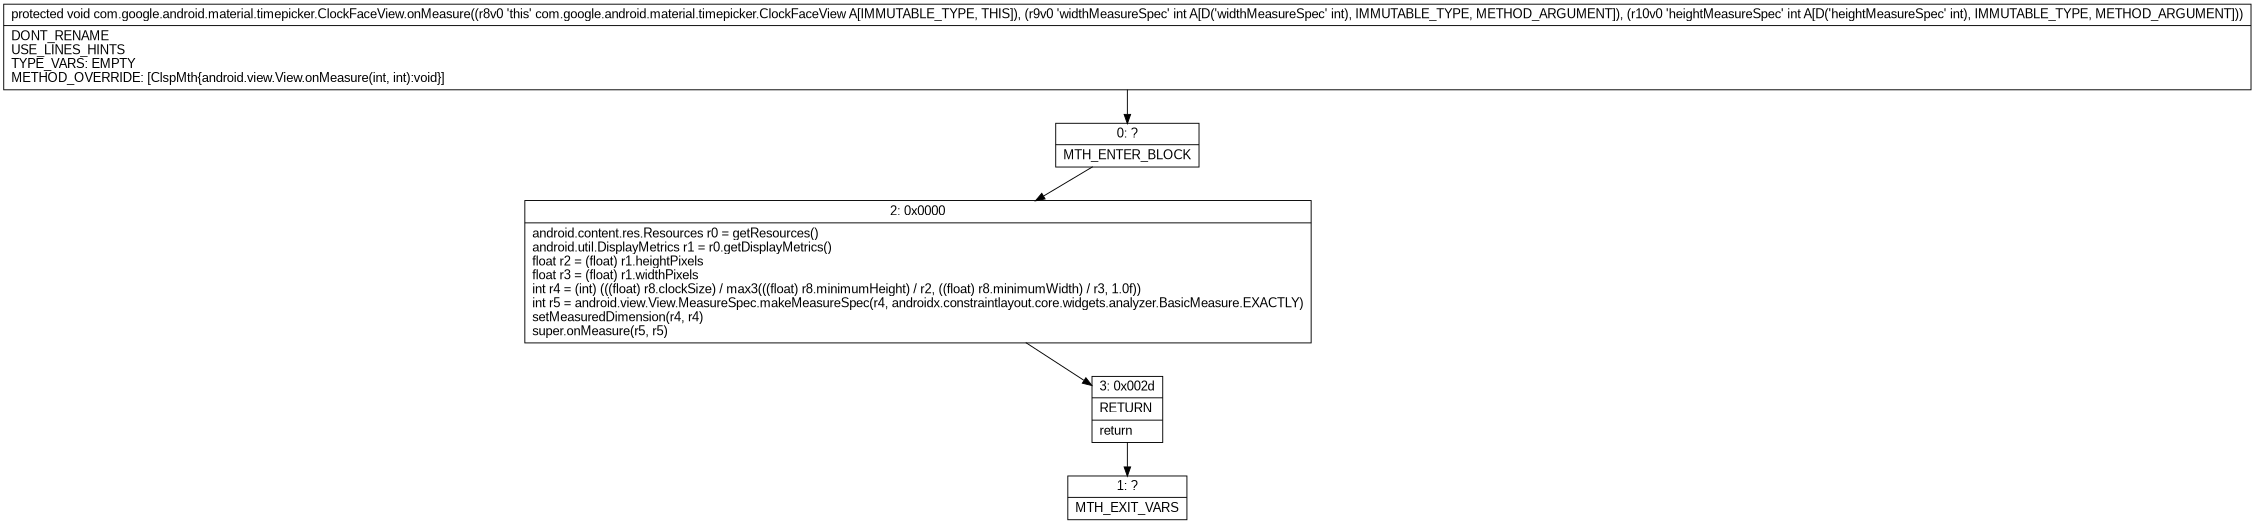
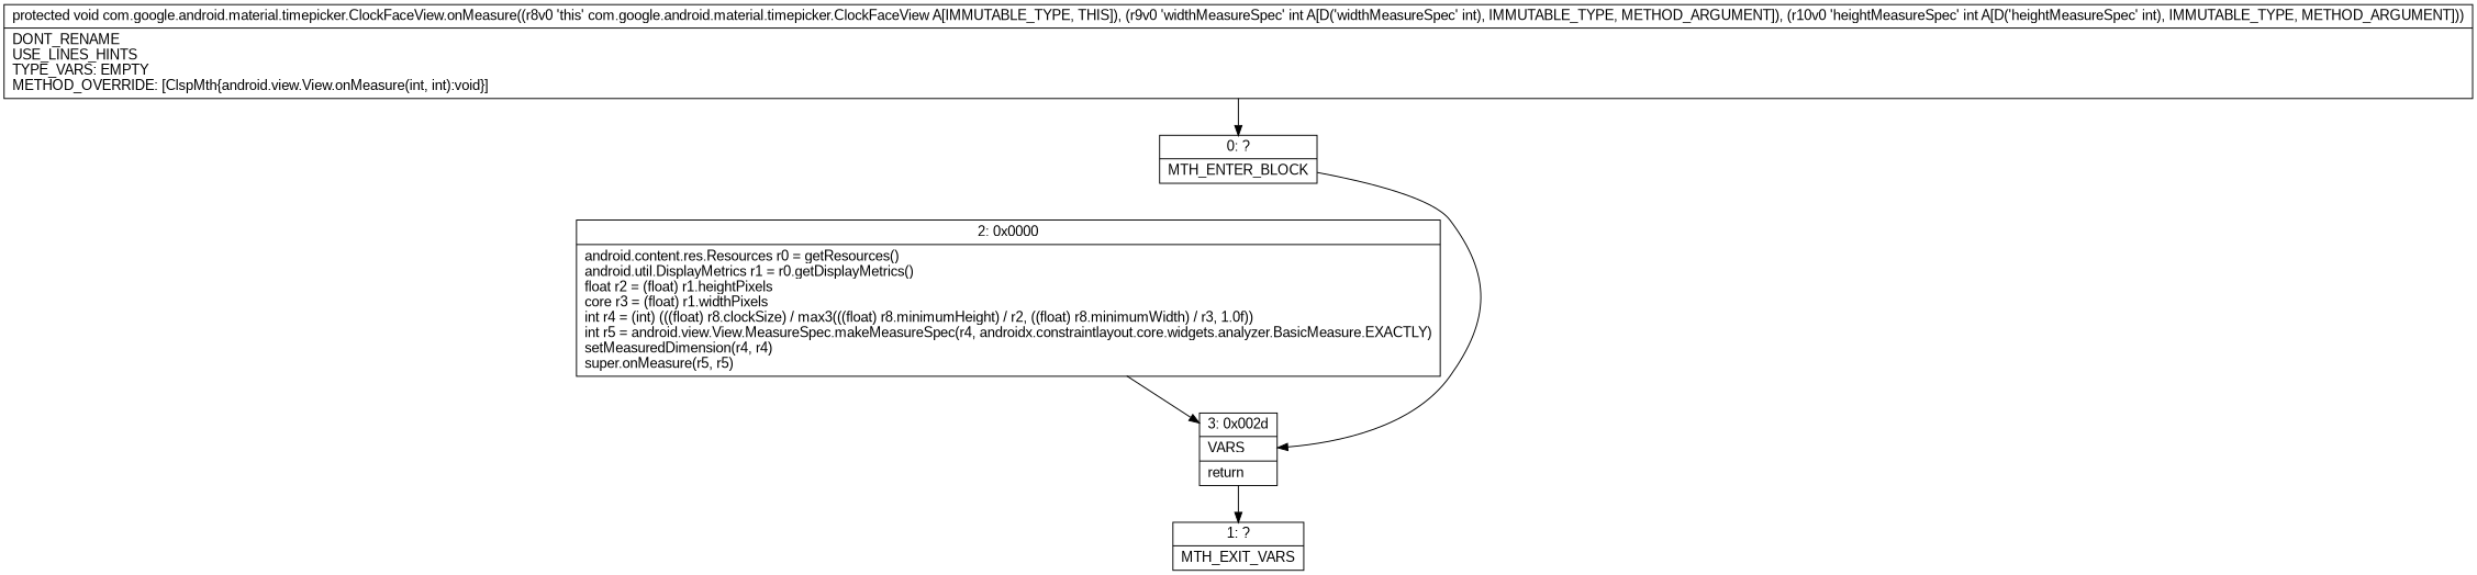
  digraph {
    fontname="Liberation Sans"
    node [fontname="Liberation Sans" shape=record]
    edge [fontname="Liberation Sans"]
    n1 [label="{0\:\ ?|MTH_ENTER_BLOCK\l}"]
-   n2 [label="{2\:\ 0x0000|android.content.res.Resources r0 = getResources()\landroid.util.DisplayMetrics r1 = r0.getDisplayMetrics()\lfloat r2 = (float) r1.heightPixels\lfloat r3 = (float) r1.widthPixels\lint r4 = (int) (((float) r8.clockSize) \/ max3(((float) r8.minimumHeight) \/ r2, ((float) r8.minimumWidth) \/ r3, 1.0f))\lint r5 = android.view.View.MeasureSpec.makeMeasureSpec(r4, androidx.constraintlayout.core.widgets.analyzer.BasicMeasure.EXACTLY)\lsetMeasuredDimension(r4, r4)\lsuper.onMeasure(r5, r5)\l}"]
-   n3 [label="{3\:\ 0x002d|RETURN\l|return\l}"]
+   n2 [label="{2\:\ 0x0000|android.content.res.Resources r0 = getResources()\landroid.util.DisplayMetrics r1 = r0.getDisplayMetrics()\lfloat r2 = (float) r1.heightPixels\lcore r3 = (float) r1.widthPixels\lint r4 = (int) (((float) r8.clockSize) \/ max3(((float) r8.minimumHeight) \/ r2, ((float) r8.minimumWidth) \/ r3, 1.0f))\lint r5 = android.view.View.MeasureSpec.makeMeasureSpec(r4, androidx.constraintlayout.core.widgets.analyzer.BasicMeasure.EXACTLY)\lsetMeasuredDimension(r4, r4)\lsuper.onMeasure(r5, r5)\l}"]
+   n3 [label="{3\:\ 0x002d|VARS\l|return\l}"]
    n4 [label="{1\:\ ?|MTH_EXIT_VARS\l}"]
    n5 [label="{protected void com.google.android.material.timepicker.ClockFaceView.onMeasure((r8v0 'this' com.google.android.material.timepicker.ClockFaceView A[IMMUTABLE_TYPE, THIS]), (r9v0 'widthMeasureSpec' int A[D('widthMeasureSpec' int), IMMUTABLE_TYPE, METHOD_ARGUMENT]), (r10v0 'heightMeasureSpec' int A[D('heightMeasureSpec' int), IMMUTABLE_TYPE, METHOD_ARGUMENT]))  | DONT_RENAME\lUSE_LINES_HINTS\lTYPE_VARS: EMPTY\lMETHOD_OVERRIDE: [ClspMth\{android.view.View.onMeasure(int, int):void\}]\l}"]
-   n1 -> n2
+   n1 -> n3
    n2 -> n3
    n3 -> n4
    n5 -> n1
  }
